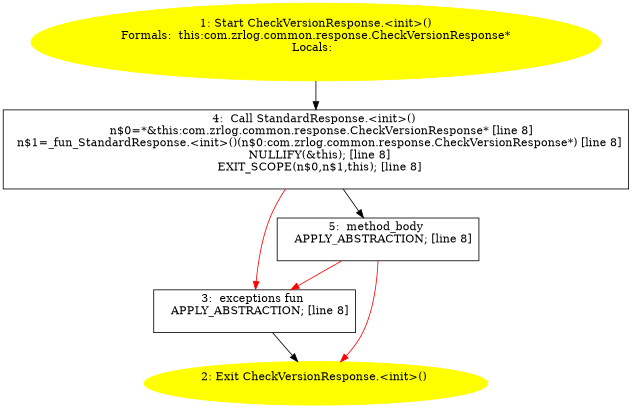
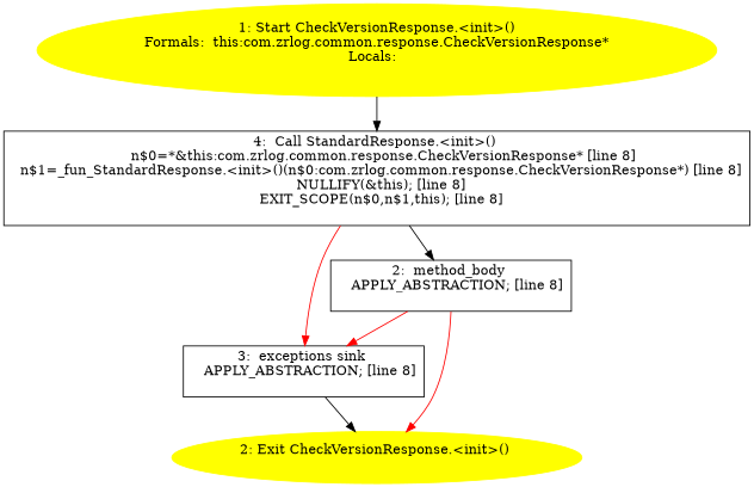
  digraph {
    node [shape=box]
    n1 [color=yellow label="1: Start CheckVersionResponse.<init>()\nFormals:  this:com.zrlog.common.response.CheckVersionResponse*\nLocals:  \n  " style=filled shape=""]
    n2 [label="4:  Call StandardResponse.<init>() \n   n$0=*&this:com.zrlog.common.response.CheckVersionResponse* [line 8]\n  n$1=_fun_StandardResponse.<init>()(n$0:com.zrlog.common.response.CheckVersionResponse*) [line 8]\n  NULLIFY(&this); [line 8]\n  EXIT_SCOPE(n$0,n$1,this); [line 8]\n "]
-   n3 [label="3:  exceptions fun \n   APPLY_ABSTRACTION; [line 8]\n "]
-   n4 [label="5:  method_body \n   APPLY_ABSTRACTION; [line 8]\n "]
+   n3 [label="3:  exceptions sink \n   APPLY_ABSTRACTION; [line 8]\n "]
+   n4 [label="2:  method_body \n   APPLY_ABSTRACTION; [line 8]\n "]
    n5 [color=yellow label="2: Exit CheckVersionResponse.<init>() \n  " style=filled shape=""]
    n1 -> n2
    n2 -> n3 [color=red]
    n2 -> n4
    n3 -> n5
    n4 -> n3 [color=red]
    n4 -> n5 [color=red]
  }
